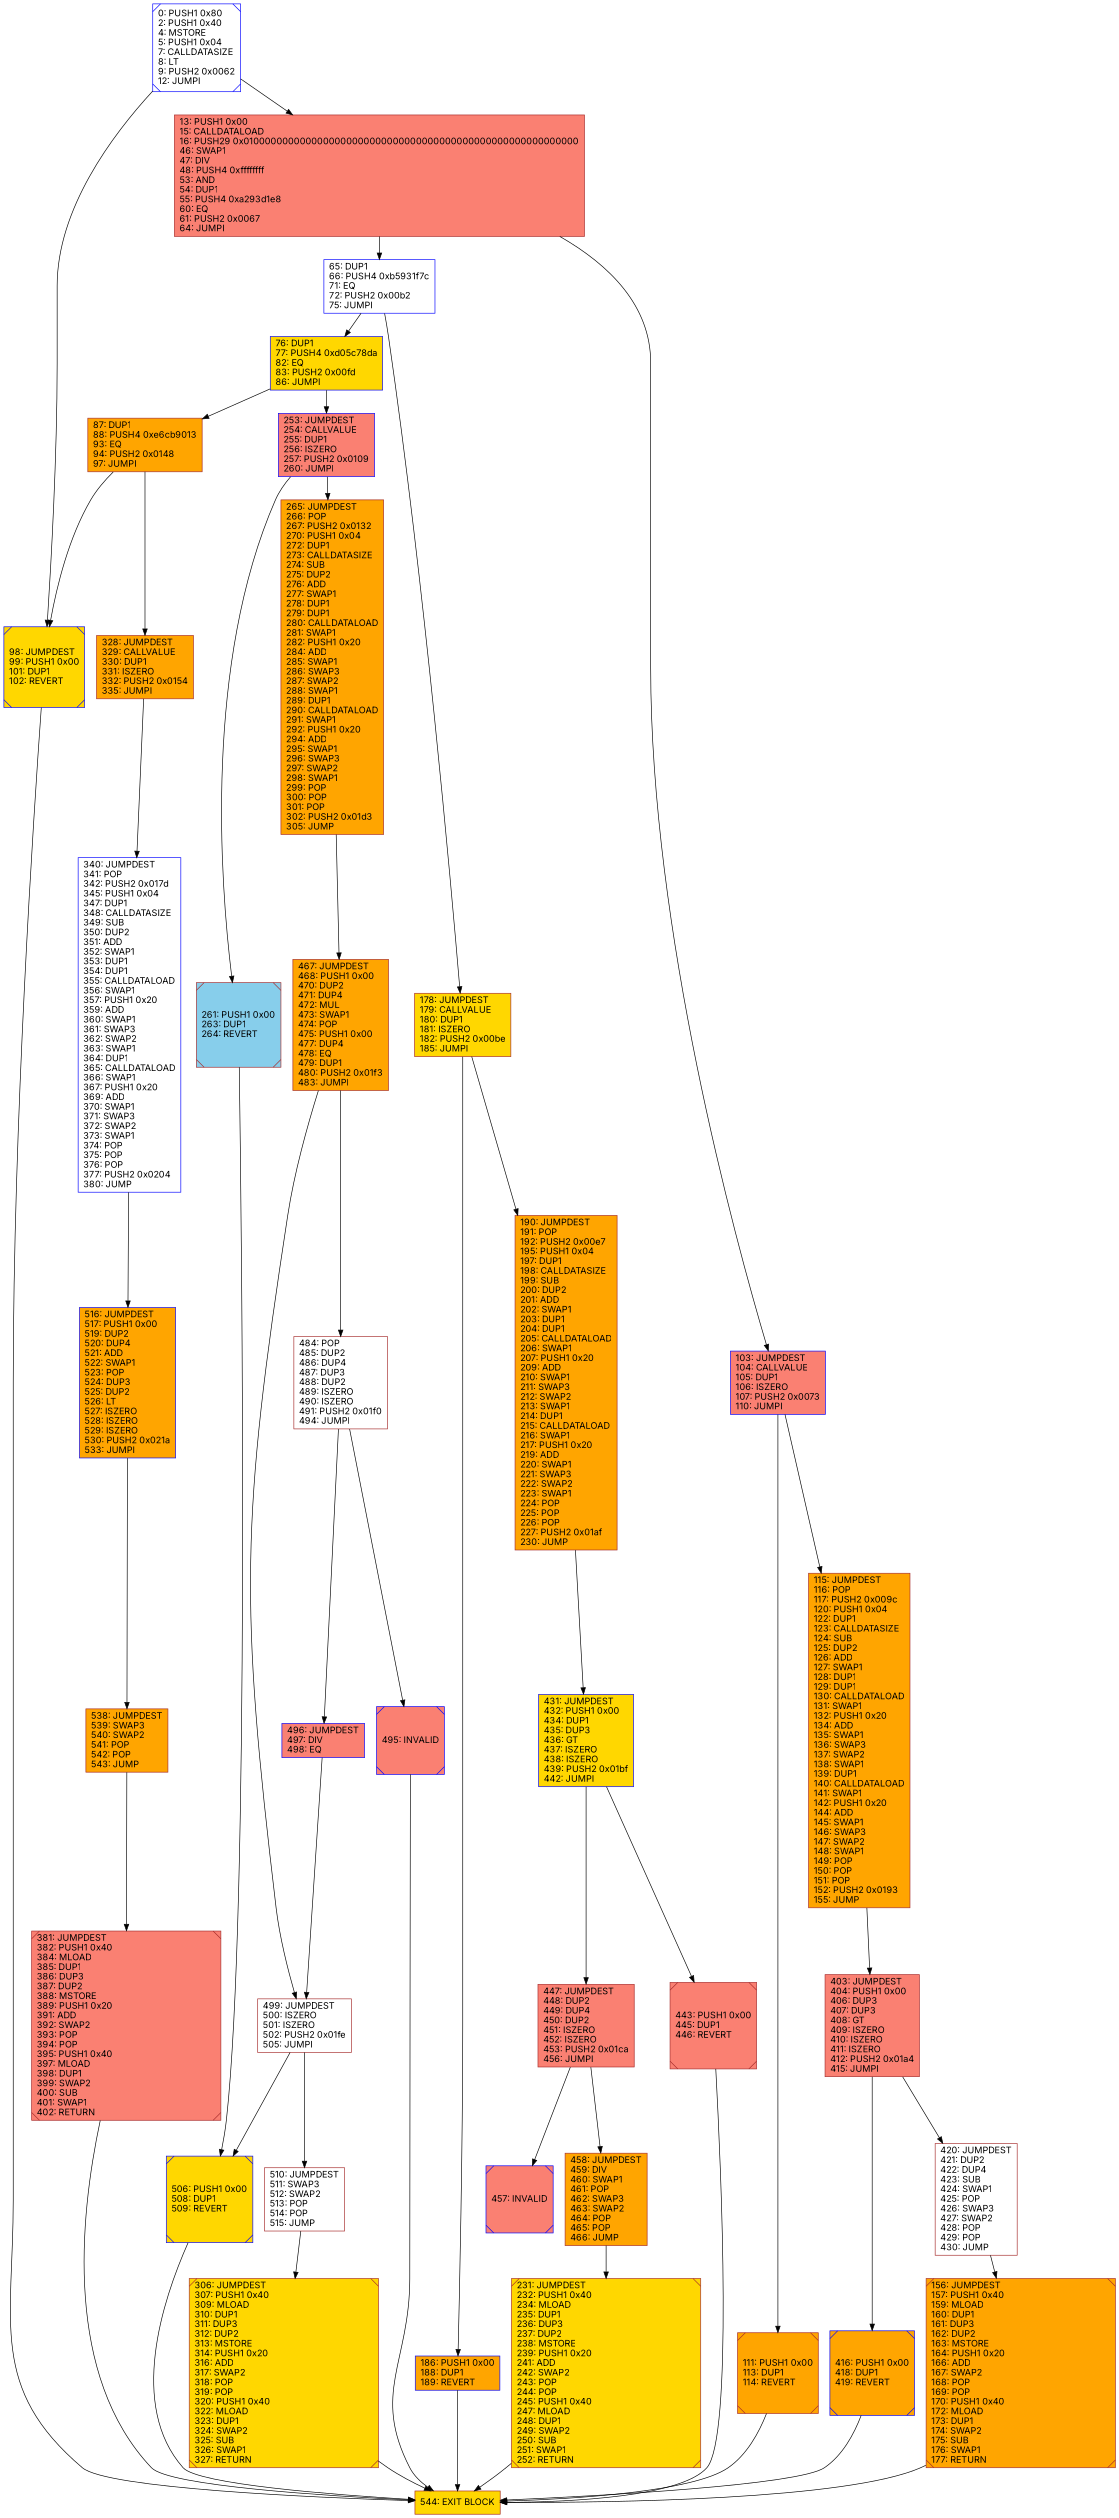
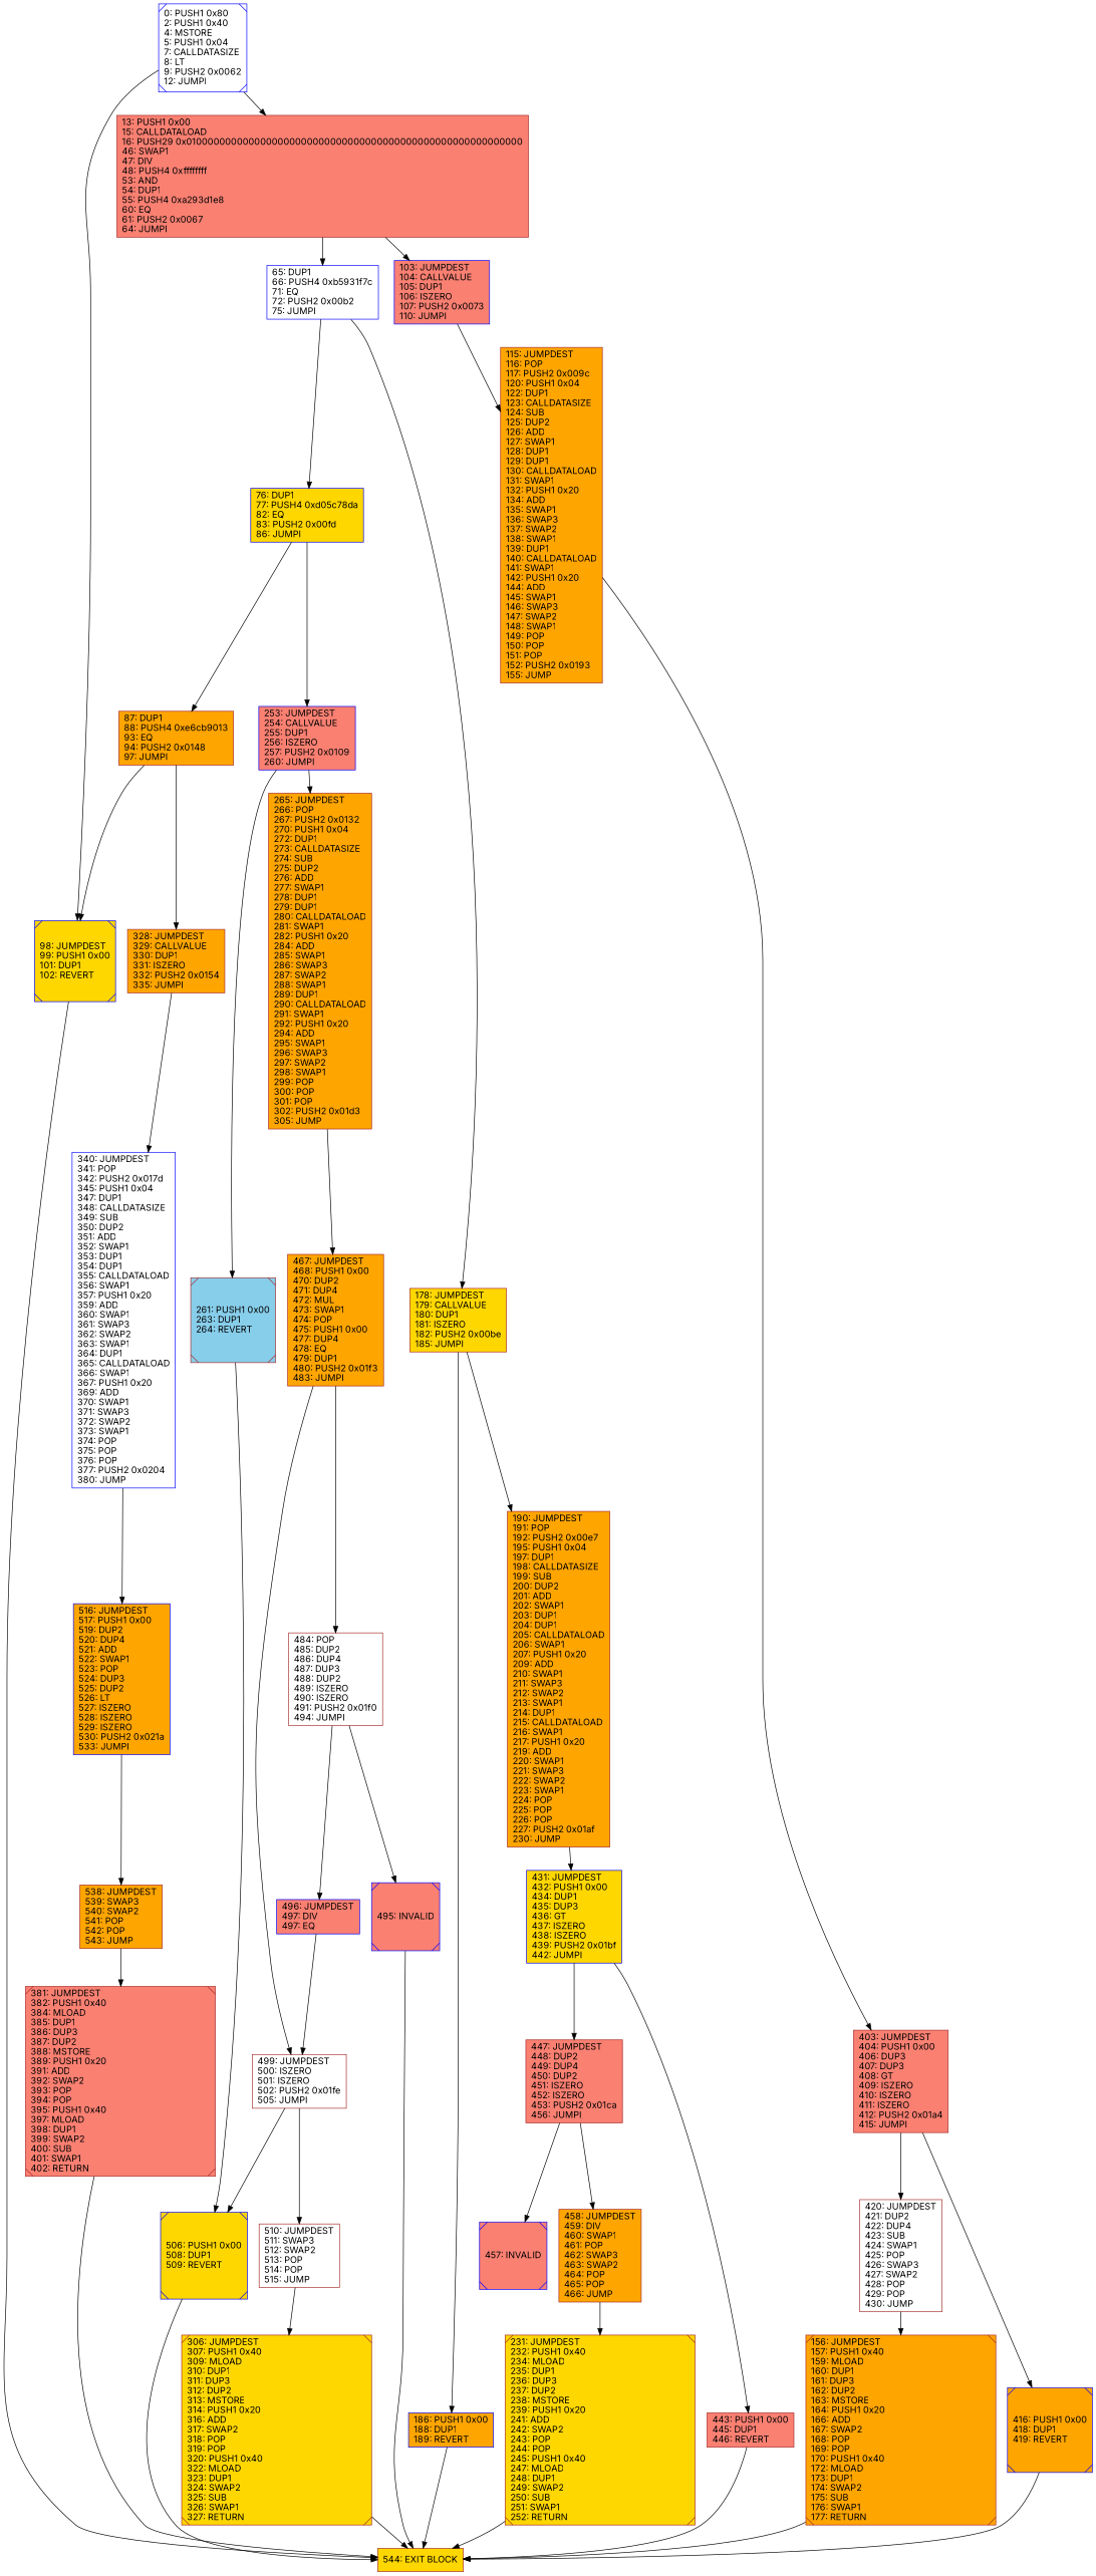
  digraph {
    fontname=Inter
    rankdir=UD
    node [color=brown fillcolor=orange fontcolor=black fontname=Inter shape=box style=filled]
    edge [fontname=Inter]
    n1 [fillcolor=gold label="306: JUMPDEST\l307: PUSH1 0x40\l309: MLOAD\l310: DUP1\l311: DUP3\l312: DUP2\l313: MSTORE\l314: PUSH1 0x20\l316: ADD\l317: SWAP2\l318: POP\l319: POP\l320: PUSH1 0x40\l322: MLOAD\l323: DUP1\l324: SWAP2\l325: SUB\l326: SWAP1\l327: RETURN\l" shape=Msquare]
    n2 [fillcolor=gold label="544: EXIT BLOCK\l"]
    n3 [color=blue label="416: PUSH1 0x00\l418: DUP1\l419: REVERT\l" shape=Msquare]
    n4 [fillcolor=white label="499: JUMPDEST\l500: ISZERO\l501: ISZERO\l502: PUSH2 0x01fe\l505: JUMPI\l"]
    n5 [fillcolor=white label="510: JUMPDEST\l511: SWAP3\l512: SWAP2\l513: POP\l514: POP\l515: JUMP\l"]
    n6 [color=blue fillcolor=gold label="506: PUSH1 0x00\l508: DUP1\l509: REVERT\l" shape=Msquare]
    n7 [fillcolor=salmon label="403: JUMPDEST\l404: PUSH1 0x00\l406: DUP3\l407: DUP3\l408: GT\l409: ISZERO\l410: ISZERO\l411: ISZERO\l412: PUSH2 0x01a4\l415: JUMPI\l"]
    n8 [fillcolor=white label="420: JUMPDEST\l421: DUP2\l422: DUP4\l423: SUB\l424: SWAP1\l425: POP\l426: SWAP3\l427: SWAP2\l428: POP\l429: POP\l430: JUMP\l"]
    n9 [label="156: JUMPDEST\l157: PUSH1 0x40\l159: MLOAD\l160: DUP1\l161: DUP3\l162: DUP2\l163: MSTORE\l164: PUSH1 0x20\l166: ADD\l167: SWAP2\l168: POP\l169: POP\l170: PUSH1 0x40\l172: MLOAD\l173: DUP1\l174: SWAP2\l175: SUB\l176: SWAP1\l177: RETURN\l" shape=Msquare]
    n10 [color=blue fillcolor=salmon label="103: JUMPDEST\l104: CALLVALUE\l105: DUP1\l106: ISZERO\l107: PUSH2 0x0073\l110: JUMPI\l"]
-   n11 [label="111: PUSH1 0x00\l113: DUP1\l114: REVERT\l" shape=Msquare]
    n12 [label="115: JUMPDEST\l116: POP\l117: PUSH2 0x009c\l120: PUSH1 0x04\l122: DUP1\l123: CALLDATASIZE\l124: SUB\l125: DUP2\l126: ADD\l127: SWAP1\l128: DUP1\l129: DUP1\l130: CALLDATALOAD\l131: SWAP1\l132: PUSH1 0x20\l134: ADD\l135: SWAP1\l136: SWAP3\l137: SWAP2\l138: SWAP1\l139: DUP1\l140: CALLDATALOAD\l141: SWAP1\l142: PUSH1 0x20\l144: ADD\l145: SWAP1\l146: SWAP3\l147: SWAP2\l148: SWAP1\l149: POP\l150: POP\l151: POP\l152: PUSH2 0x0193\l155: JUMP\l"]
    n13 [fillcolor=salmon label="447: JUMPDEST\l448: DUP2\l449: DUP4\l450: DUP2\l451: ISZERO\l452: ISZERO\l453: PUSH2 0x01ca\l456: JUMPI\l"]
    n14 [label="458: JUMPDEST\l459: DIV\l460: SWAP1\l461: POP\l462: SWAP3\l463: SWAP2\l464: POP\l465: POP\l466: JUMP\l"]
    n15 [color=blue fillcolor=salmon label="457: INVALID\l" shape=Msquare]
    n16 [fillcolor=gold label="231: JUMPDEST\l232: PUSH1 0x40\l234: MLOAD\l235: DUP1\l236: DUP3\l237: DUP2\l238: MSTORE\l239: PUSH1 0x20\l241: ADD\l242: SWAP2\l243: POP\l244: POP\l245: PUSH1 0x40\l247: MLOAD\l248: DUP1\l249: SWAP2\l250: SUB\l251: SWAP1\l252: RETURN\l" shape=Msquare]
    n17 [fillcolor=salmon label="381: JUMPDEST\l382: PUSH1 0x40\l384: MLOAD\l385: DUP1\l386: DUP3\l387: DUP2\l388: MSTORE\l389: PUSH1 0x20\l391: ADD\l392: SWAP2\l393: POP\l394: POP\l395: PUSH1 0x40\l397: MLOAD\l398: DUP1\l399: SWAP2\l400: SUB\l401: SWAP1\l402: RETURN\l" shape=Msquare]
    n18 [color=blue fillcolor=salmon label="495: INVALID\l" shape=Msquare]
    n19 [color=blue fillcolor=gold label="431: JUMPDEST\l432: PUSH1 0x00\l434: DUP1\l435: DUP3\l436: GT\l437: ISZERO\l438: ISZERO\l439: PUSH2 0x01bf\l442: JUMPI\l"]
-   n20 [fillcolor=salmon label="443: PUSH1 0x00\l445: DUP1\l446: REVERT\l" shape=Msquare]
+   n20 [fillcolor=salmon label="443: PUSH1 0x00\l445: DUP1\l446: REVERT\l"]
    n21 [fillcolor=gold label="178: JUMPDEST\l179: CALLVALUE\l180: DUP1\l181: ISZERO\l182: PUSH2 0x00be\l185: JUMPI\l"]
    n22 [label="190: JUMPDEST\l191: POP\l192: PUSH2 0x00e7\l195: PUSH1 0x04\l197: DUP1\l198: CALLDATASIZE\l199: SUB\l200: DUP2\l201: ADD\l202: SWAP1\l203: DUP1\l204: DUP1\l205: CALLDATALOAD\l206: SWAP1\l207: PUSH1 0x20\l209: ADD\l210: SWAP1\l211: SWAP3\l212: SWAP2\l213: SWAP1\l214: DUP1\l215: CALLDATALOAD\l216: SWAP1\l217: PUSH1 0x20\l219: ADD\l220: SWAP1\l221: SWAP3\l222: SWAP2\l223: SWAP1\l224: POP\l225: POP\l226: POP\l227: PUSH2 0x01af\l230: JUMP\l"]
    n23 [color=blue label="186: PUSH1 0x00\l188: DUP1\l189: REVERT\l"]
    n24 [label="87: DUP1\l88: PUSH4 0xe6cb9013\l93: EQ\l94: PUSH2 0x0148\l97: JUMPI\l"]
    n25 [color=blue fillcolor=gold label="98: JUMPDEST\l99: PUSH1 0x00\l101: DUP1\l102: REVERT\l" shape=Msquare]
    n26 [label="328: JUMPDEST\l329: CALLVALUE\l330: DUP1\l331: ISZERO\l332: PUSH2 0x0154\l335: JUMPI\l"]
    n27 [color=blue fillcolor=white label="340: JUMPDEST\l341: POP\l342: PUSH2 0x017d\l345: PUSH1 0x04\l347: DUP1\l348: CALLDATASIZE\l349: SUB\l350: DUP2\l351: ADD\l352: SWAP1\l353: DUP1\l354: DUP1\l355: CALLDATALOAD\l356: SWAP1\l357: PUSH1 0x20\l359: ADD\l360: SWAP1\l361: SWAP3\l362: SWAP2\l363: SWAP1\l364: DUP1\l365: CALLDATALOAD\l366: SWAP1\l367: PUSH1 0x20\l369: ADD\l370: SWAP1\l371: SWAP3\l372: SWAP2\l373: SWAP1\l374: POP\l375: POP\l376: POP\l377: PUSH2 0x0204\l380: JUMP\l"]
    n28 [fillcolor=salmon label="13: PUSH1 0x00\l15: CALLDATALOAD\l16: PUSH29 0x0100000000000000000000000000000000000000000000000000000000\l46: SWAP1\l47: DIV\l48: PUSH4 0xffffffff\l53: AND\l54: DUP1\l55: PUSH4 0xa293d1e8\l60: EQ\l61: PUSH2 0x0067\l64: JUMPI\l"]
    n29 [color=blue fillcolor=white label="65: DUP1\l66: PUSH4 0xb5931f7c\l71: EQ\l72: PUSH2 0x00b2\l75: JUMPI\l"]
    n30 [color=blue fillcolor=gold label="76: DUP1\l77: PUSH4 0xd05c78da\l82: EQ\l83: PUSH2 0x00fd\l86: JUMPI\l"]
    n31 [color=blue fillcolor=salmon label="253: JUMPDEST\l254: CALLVALUE\l255: DUP1\l256: ISZERO\l257: PUSH2 0x0109\l260: JUMPI\l"]
    n32 [fillcolor=skyblue label="261: PUSH1 0x00\l263: DUP1\l264: REVERT\l" shape=Msquare]
    n33 [label="265: JUMPDEST\l266: POP\l267: PUSH2 0x0132\l270: PUSH1 0x04\l272: DUP1\l273: CALLDATASIZE\l274: SUB\l275: DUP2\l276: ADD\l277: SWAP1\l278: DUP1\l279: DUP1\l280: CALLDATALOAD\l281: SWAP1\l282: PUSH1 0x20\l284: ADD\l285: SWAP1\l286: SWAP3\l287: SWAP2\l288: SWAP1\l289: DUP1\l290: CALLDATALOAD\l291: SWAP1\l292: PUSH1 0x20\l294: ADD\l295: SWAP1\l296: SWAP3\l297: SWAP2\l298: SWAP1\l299: POP\l300: POP\l301: POP\l302: PUSH2 0x01d3\l305: JUMP\l"]
    n34 [color=blue label="516: JUMPDEST\l517: PUSH1 0x00\l519: DUP2\l520: DUP4\l521: ADD\l522: SWAP1\l523: POP\l524: DUP3\l525: DUP2\l526: LT\l527: ISZERO\l528: ISZERO\l529: ISZERO\l530: PUSH2 0x021a\l533: JUMPI\l"]
    n35 [label="538: JUMPDEST\l539: SWAP3\l540: SWAP2\l541: POP\l542: POP\l543: JUMP\l"]
    n36 [label="467: JUMPDEST\l468: PUSH1 0x00\l470: DUP2\l471: DUP4\l472: MUL\l473: SWAP1\l474: POP\l475: PUSH1 0x00\l477: DUP4\l478: EQ\l479: DUP1\l480: PUSH2 0x01f3\l483: JUMPI\l"]
    n37 [fillcolor=white label="484: POP\l485: DUP2\l486: DUP4\l487: DUP3\l488: DUP2\l489: ISZERO\l490: ISZERO\l491: PUSH2 0x01f0\l494: JUMPI\l"]
    n38 [color=blue fillcolor=white label="0: PUSH1 0x80\l2: PUSH1 0x40\l4: MSTORE\l5: PUSH1 0x04\l7: CALLDATASIZE\l8: LT\l9: PUSH2 0x0062\l12: JUMPI\l" shape=Msquare]
-   n39 [color=blue fillcolor=salmon label="496: JUMPDEST\l497: DIV\l498: EQ\l"]
+   n39 [color=blue fillcolor=salmon label="496: JUMPDEST\l497: DIV\l497: EQ\l"]
    n1 -> n2
    n3 -> n2
    n4 -> n5
    n4 -> n6
    n5 -> n1
    n6 -> n2
    n7 -> n3
    n7 -> n8
    n8 -> n9
    n9 -> n2
-   n10 -> n11
    n10 -> n12
-   n11 -> n2
    n12 -> n7
    n13 -> n14
    n13 -> n15
    n14 -> n16
    n16 -> n2
    n17 -> n2
    n18 -> n2
    n19 -> n13
    n19 -> n20
    n20 -> n2
    n21 -> n22
    n21 -> n23
    n22 -> n19
    n23 -> n2
    n24 -> n25
    n24 -> n26
    n25 -> n2
    n26 -> n27
    n27 -> n34
    n28 -> n10
    n28 -> n29
    n29 -> n21
    n29 -> n30
    n30 -> n24
    n30 -> n31
    n31 -> n32
    n31 -> n33
    n32 -> n6
    n33 -> n36
    n34 -> n35
    n35 -> n17
    n36 -> n4
    n36 -> n37
    n37 -> n18
    n37 -> n39
    n38 -> n25
    n38 -> n28
    n39 -> n4
  }
